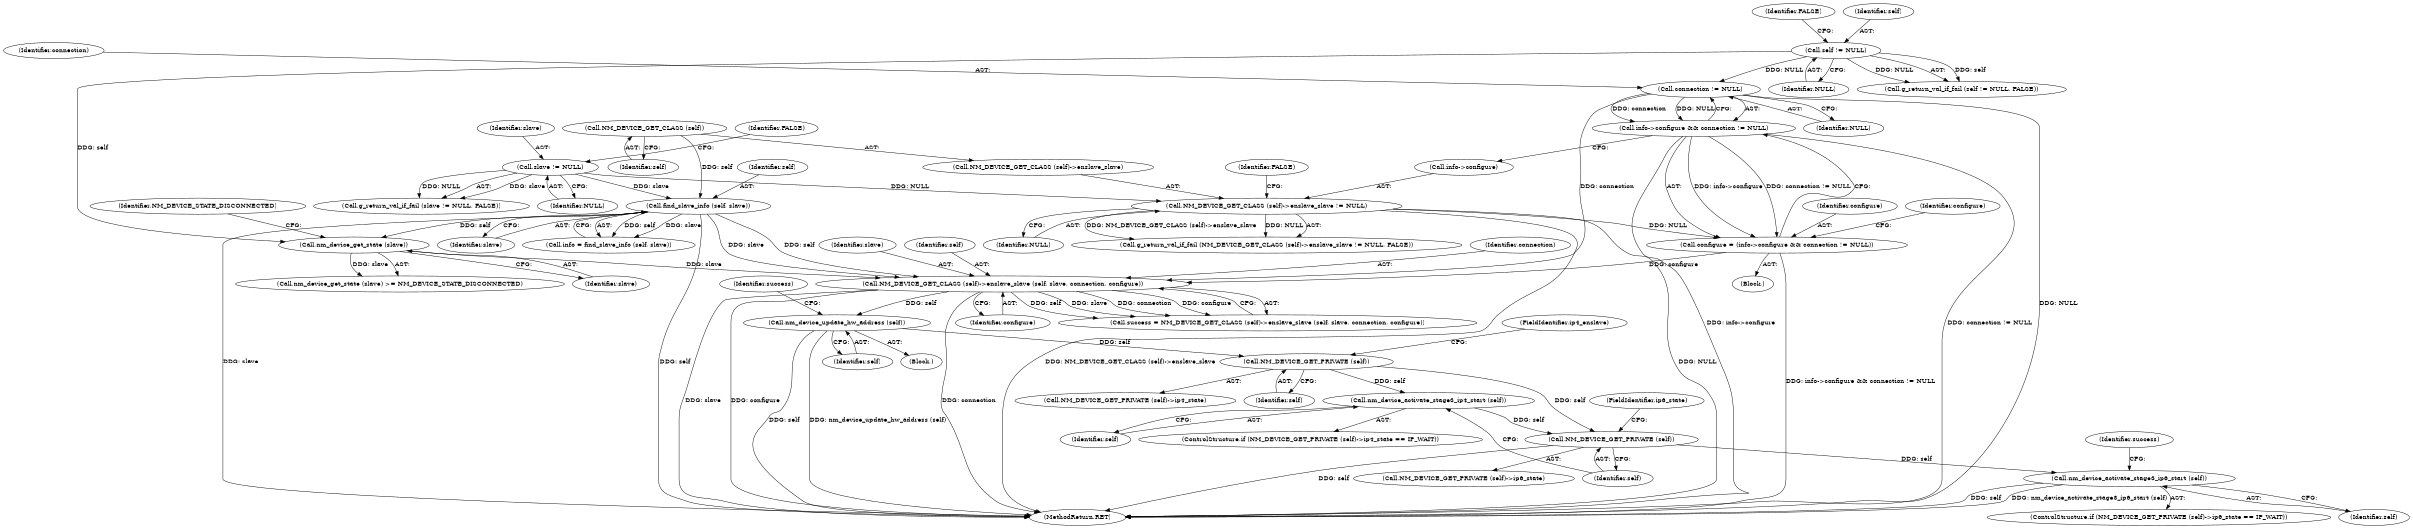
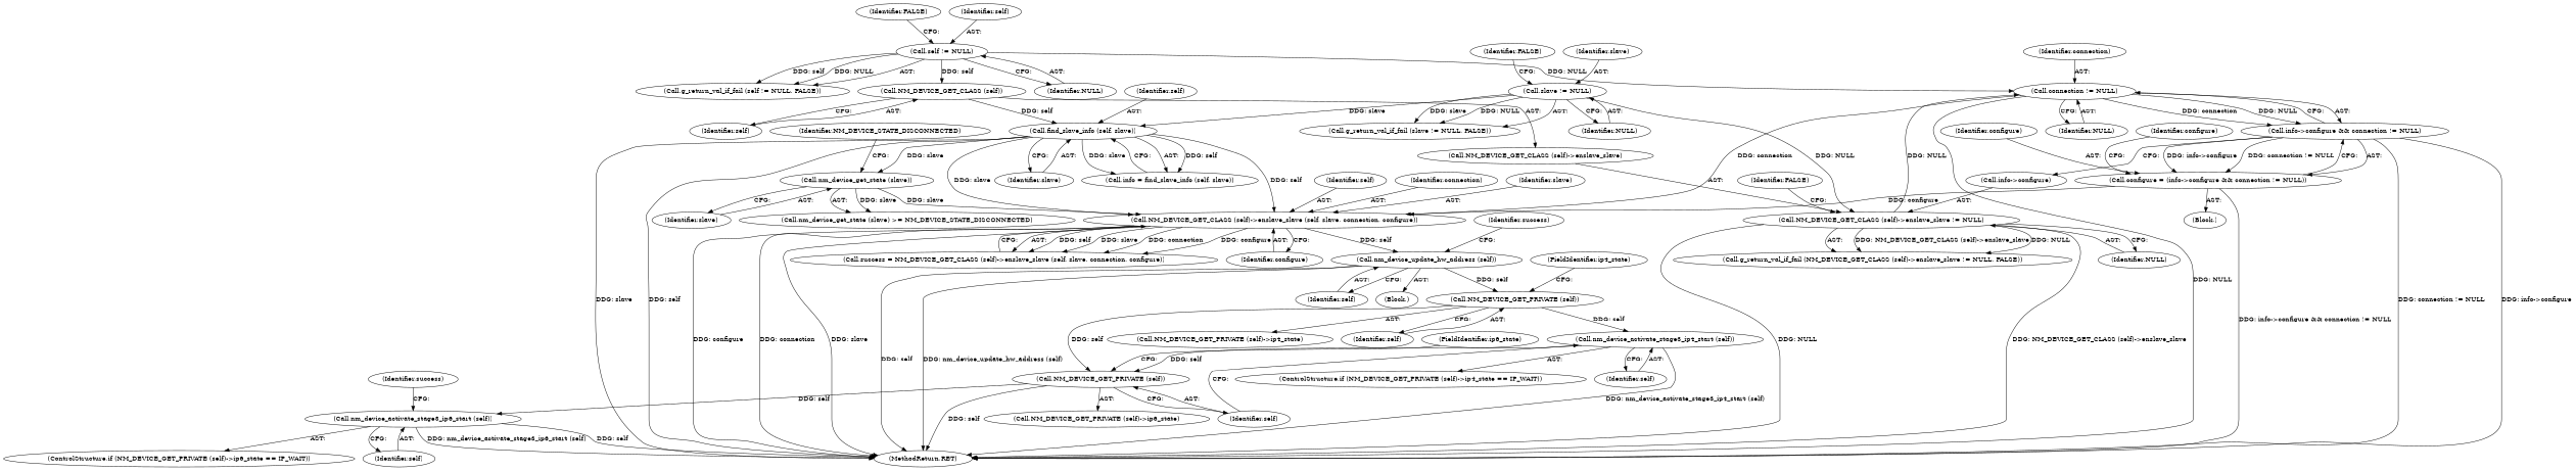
  digraph {
    n1 [label="(Call,nm_device_update_hw_address (self))"]
    n2 [label="(Call,NM_DEVICE_GET_PRIVATE (self))"]
    n3 [label="(Identifier,self)"]
    n4 [label="(MethodReturn,RET)"]
    n5 [label="(Block,)"]
    n6 [label="(Call,nm_device_activate_stage3_ip4_start (self))"]
    n7 [label="(Call,NM_DEVICE_GET_PRIVATE (self))"]
    n8 [label="(Identifier,self)"]
    n9 [label="(Call,NM_DEVICE_GET_PRIVATE (self)->ip4_state)"]
    n10 [label="(Call,find_slave_info (self, slave))"]
    n11 [label="(Call,NM_DEVICE_GET_CLASS (self)->enslave_slave (self, slave, connection, configure))"]
    n12 [label="(Call,nm_device_get_state (slave))"]
    n13 [label="(Identifier,slave)"]
    n14 [label="(Call,info = find_slave_info (self, slave))"]
    n15 [label="(Call,success = NM_DEVICE_GET_CLASS (self)->enslave_slave (self, slave, connection, configure))"]
    n16 [label="(Identifier,configure)"]
    n17 [label="(Identifier,slave)"]
    n18 [label="(Call,nm_device_get_state (slave) >= NM_DEVICE_STATE_DISCONNECTED)"]
    n19 [label="(Call,NM_DEVICE_GET_CLASS (self))"]
    n20 [label="(Identifier,self)"]
    n21 [label="(Call,NM_DEVICE_GET_CLASS (self)->enslave_slave)"]
    n22 [label="(Call,NM_DEVICE_GET_CLASS (self)->enslave_slave != NULL)"]
    n23 [label="(Call,self != NULL)"]
    n24 [label="(Identifier,NULL)"]
    n25 [label="(Call,g_return_val_if_fail (self != NULL, FALSE))"]
    n26 [label="(Call,connection != NULL)"]
    n27 [label="(Call,slave != NULL)"]
    n28 [label="(Call,g_return_val_if_fail (slave != NULL, FALSE))"]
    n29 [label="(Identifier,NULL)"]
    n30 [label="(Identifier,NULL)"]
    n31 [label="(Call,g_return_val_if_fail (NM_DEVICE_GET_CLASS (self)->enslave_slave != NULL, FALSE))"]
    n32 [label="(Call,info->configure && connection != NULL)"]
    n33 [label="(Identifier,NULL)"]
    n34 [label="(Call,configure = (info->configure && connection != NULL))"]
    n35 [label="(Call,info->configure)"]
    n36 [label="(Block,)"]
    n37 [label="(Identifier,self)"]
    n38 [label="(ControlStructure,if (NM_DEVICE_GET_PRIVATE (self)->ip4_state == IP_WAIT))"]
    n39 [label="(Call,nm_device_activate_stage3_ip6_start (self))"]
    n40 [label="(Call,NM_DEVICE_GET_PRIVATE (self)->ip6_state)"]
    n41 [label="(Identifier,self)"]
    n42 [label="(ControlStructure,if (NM_DEVICE_GET_PRIVATE (self)->ip6_state == IP_WAIT))"]
    n43 [label="(Identifier,self)"]
    n44 [label="(Identifier,slave)"]
    n45 [label="(Identifier,connection)"]
    n46 [label="(Identifier,configure)"]
    n47 [label="(Identifier,FALSE)"]
-   n48 [label="(FieldIdentifier,ip4_enslave)"]
+   n48 [label="(FieldIdentifier,ip4_state)"]
    n49 [label="(Identifier,success)"]
    n50 [label="(Identifier,configure)"]
    n51 [label="(FieldIdentifier,ip6_state)"]
    n52 [label="(Identifier,success)"]
    n53 [label="(Identifier,self)"]
    n54 [label="(Identifier,self)"]
    n55 [label="(Identifier,self)"]
    n56 [label="(Identifier,NM_DEVICE_STATE_DISCONNECTED)"]
    n57 [label="(Identifier,connection)"]
    n58 [label="(Identifier,FALSE)"]
    n59 [label="(Identifier,slave)"]
    n60 [label="(Identifier,FALSE)"]
    n1 -> n2 [label="DDG: self"]
    n1 -> n3 [label="CFG: "]
    n1 -> n4 [label="DDG: self"]
    n1 -> n4 [label="DDG: nm_device_update_hw_address (self)"]
    n1 -> n5 [label="AST: "]
    n2 -> n6 [label="DDG: self"]
    n2 -> n7 [label="DDG: self"]
    n2 -> n8 [label="CFG: "]
    n2 -> n9 [label="AST: "]
    n3 -> n1 [label="AST: "]
+   n6 -> n4 [label="DDG: nm_device_activate_stage3_ip4_start (self)"]
    n6 -> n7 [label="DDG: self"]
    n6 -> n37 [label="CFG: "]
    n6 -> n38 [label="AST: "]
    n7 -> n4 [label="DDG: self"]
    n7 -> n39 [label="DDG: self"]
    n7 -> n40 [label="AST: "]
    n7 -> n41 [label="CFG: "]
    n8 -> n2 [label="AST: "]
    n10 -> n4 [label="DDG: slave"]
    n10 -> n4 [label="DDG: self"]
    n10 -> n11 [label="DDG: self"]
    n10 -> n11 [label="DDG: slave"]
-   n10 -> n12 [label="DDG: self"]
+   n10 -> n12 [label="DDG: slave"]
    n10 -> n13 [label="CFG: "]
    n10 -> n14 [label="AST: "]
    n10 -> n14 [label="DDG: self"]
    n10 -> n14 [label="DDG: slave"]
    n11 -> n1 [label="DDG: self"]
    n11 -> n4 [label="DDG: slave"]
    n11 -> n4 [label="DDG: configure"]
    n11 -> n4 [label="DDG: connection"]
    n11 -> n15 [label="AST: "]
    n11 -> n15 [label="DDG: self"]
    n11 -> n15 [label="DDG: slave"]
    n11 -> n15 [label="DDG: connection"]
    n11 -> n15 [label="DDG: configure"]
    n11 -> n16 [label="CFG: "]
    n12 -> n11 [label="DDG: slave"]
    n12 -> n17 [label="CFG: "]
    n12 -> n18 [label="AST: "]
    n12 -> n18 [label="DDG: slave"]
    n13 -> n10 [label="AST: "]
    n14 -> n10 [label="CFG: "]
    n15 -> n11 [label="CFG: "]
    n16 -> n11 [label="AST: "]
    n17 -> n12 [label="AST: "]
    n19 -> n10 [label="DDG: self"]
    n19 -> n20 [label="CFG: "]
    n19 -> n21 [label="AST: "]
    n20 -> n19 [label="AST: "]
    n21 -> n22 [label="AST: "]
    n22 -> n4 [label="DDG: NULL"]
    n22 -> n4 [label="DDG: NM_DEVICE_GET_CLASS (self)->enslave_slave"]
-   n22 -> n34 [label="DDG: NULL"]
+   n22 -> n26 [label="DDG: NULL"]
    n22 -> n30 [label="CFG: "]
    n22 -> n31 [label="AST: "]
    n22 -> n31 [label="DDG: NM_DEVICE_GET_CLASS (self)->enslave_slave"]
    n22 -> n31 [label="DDG: NULL"]
-   n23 -> n12 [label="DDG: self"]
+   n23 -> n19 [label="DDG: self"]
    n23 -> n24 [label="CFG: "]
    n23 -> n25 [label="AST: "]
    n23 -> n25 [label="DDG: self"]
    n23 -> n25 [label="DDG: NULL"]
    n23 -> n26 [label="DDG: NULL"]
    n24 -> n23 [label="AST: "]
    n26 -> n4 [label="DDG: NULL"]
    n26 -> n11 [label="DDG: connection"]
    n26 -> n32 [label="AST: "]
    n26 -> n32 [label="DDG: connection"]
    n26 -> n32 [label="DDG: NULL"]
    n26 -> n33 [label="CFG: "]
    n27 -> n10 [label="DDG: slave"]
    n27 -> n22 [label="DDG: NULL"]
    n27 -> n28 [label="AST: "]
    n27 -> n28 [label="DDG: slave"]
    n27 -> n28 [label="DDG: NULL"]
    n27 -> n29 [label="CFG: "]
    n29 -> n27 [label="AST: "]
    n30 -> n22 [label="AST: "]
    n32 -> n4 [label="DDG: connection != NULL"]
    n32 -> n4 [label="DDG: info->configure"]
    n32 -> n26 [label="CFG: "]
    n32 -> n34 [label="AST: "]
    n32 -> n34 [label="DDG: info->configure"]
    n32 -> n34 [label="DDG: connection != NULL"]
    n32 -> n35 [label="CFG: "]
    n33 -> n26 [label="AST: "]
    n34 -> n4 [label="DDG: info->configure && connection != NULL"]
    n34 -> n11 [label="DDG: configure"]
    n34 -> n32 [label="CFG: "]
    n34 -> n36 [label="AST: "]
    n35 -> n22 [label="AST: "]
    n37 -> n6 [label="AST: "]
    n39 -> n4 [label="DDG: nm_device_activate_stage3_ip6_start (self)"]
    n39 -> n4 [label="DDG: self"]
    n39 -> n42 [label="AST: "]
    n39 -> n43 [label="CFG: "]
    n41 -> n6 [label="CFG: "]
    n41 -> n7 [label="AST: "]
    n43 -> n39 [label="AST: "]
    n44 -> n27 [label="AST: "]
    n45 -> n26 [label="AST: "]
    n46 -> n34 [label="AST: "]
    n47 -> n23 [label="CFG: "]
    n48 -> n2 [label="CFG: "]
    n49 -> n1 [label="CFG: "]
    n50 -> n34 [label="CFG: "]
    n51 -> n7 [label="CFG: "]
    n52 -> n39 [label="CFG: "]
    n53 -> n11 [label="AST: "]
    n54 -> n23 [label="AST: "]
    n55 -> n10 [label="AST: "]
    n56 -> n12 [label="CFG: "]
    n57 -> n11 [label="AST: "]
    n58 -> n22 [label="CFG: "]
    n59 -> n11 [label="AST: "]
    n60 -> n27 [label="CFG: "]
  }
